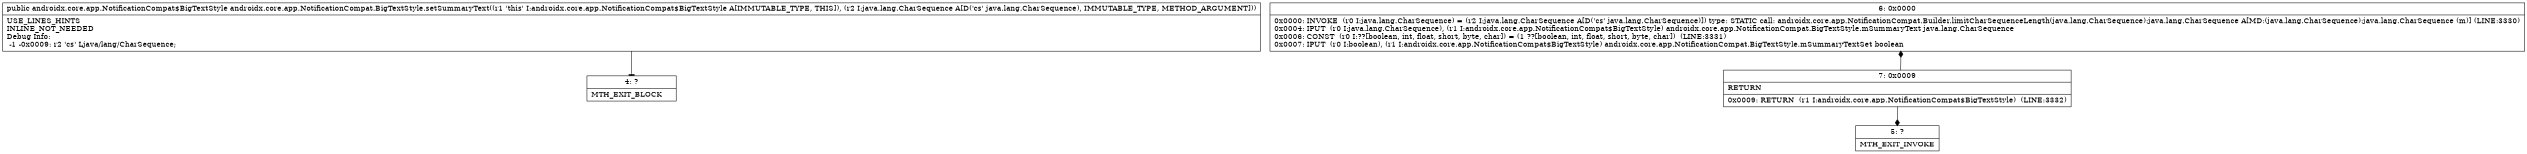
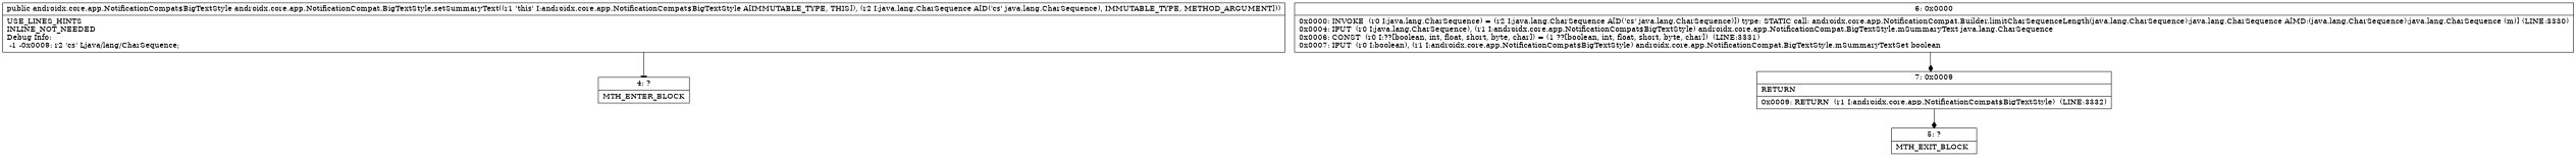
  digraph {
    node [shape=record]
    edge [arrowhead=diamond]
-   n1 [label="{4\:\ ?|MTH_EXIT_BLOCK\l}"]
+   n1 [label="{4\:\ ?|MTH_ENTER_BLOCK\l}"]
    n2 [label="{6\:\ 0x0000|0x0000: INVOKE  (r0 I:java.lang.CharSequence) = (r2 I:java.lang.CharSequence A[D('cs' java.lang.CharSequence)]) type: STATIC call: androidx.core.app.NotificationCompat.Builder.limitCharSequenceLength(java.lang.CharSequence):java.lang.CharSequence A[MD:(java.lang.CharSequence):java.lang.CharSequence (m)] (LINE:3330)\l0x0004: IPUT  (r0 I:java.lang.CharSequence), (r1 I:androidx.core.app.NotificationCompat$BigTextStyle) androidx.core.app.NotificationCompat.BigTextStyle.mSummaryText java.lang.CharSequence \l0x0006: CONST  (r0 I:??[boolean, int, float, short, byte, char]) = (1 ??[boolean, int, float, short, byte, char])  (LINE:3331)\l0x0007: IPUT  (r0 I:boolean), (r1 I:androidx.core.app.NotificationCompat$BigTextStyle) androidx.core.app.NotificationCompat.BigTextStyle.mSummaryTextSet boolean \l}"]
    n3 [label="{7\:\ 0x0009|RETURN\l|0x0009: RETURN  (r1 I:androidx.core.app.NotificationCompat$BigTextStyle)  (LINE:3332)\l}"]
-   n4 [label="{5\:\ ?|MTH_EXIT_INVOKE\l}"]
+   n4 [label="{5\:\ ?|MTH_EXIT_BLOCK\l}"]
    n5 [label="{public androidx.core.app.NotificationCompat$BigTextStyle androidx.core.app.NotificationCompat.BigTextStyle.setSummaryText((r1 'this' I:androidx.core.app.NotificationCompat$BigTextStyle A[IMMUTABLE_TYPE, THIS]), (r2 I:java.lang.CharSequence A[D('cs' java.lang.CharSequence), IMMUTABLE_TYPE, METHOD_ARGUMENT]))  | USE_LINES_HINTS\lINLINE_NOT_NEEDED\lDebug Info:\l  \-1 \-0x0009: r2 'cs' Ljava\/lang\/CharSequence;\l}"]
-   n3 -> n2
+   n2 -> n3
    n3 -> n4
    n5 -> n1 [arrowhead=tee]
  }
